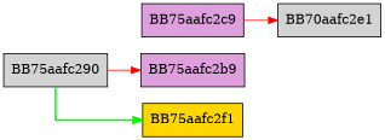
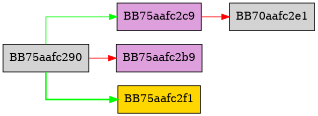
  digraph {
    rankdir=LR
    splines=ortho
    node [fillcolor=plum shape=box style=filled]
    edge [color=red style=solid]
    BB75aafc2c9
    BB75aafc290 [fillcolor=lightgrey]
    BB75aafc2b9
    BB75aafc2f1 [fillcolor=gold]
    n5 [fillcolor=lightgrey label=BB70aafc2e1]
    BB75aafc2c9 -> n5
+   BB75aafc290 -> BB75aafc2c9 [color=green]
    BB75aafc290 -> BB75aafc2b9
    BB75aafc290 -> BB75aafc2f1 [color=green style=bold]
  }
